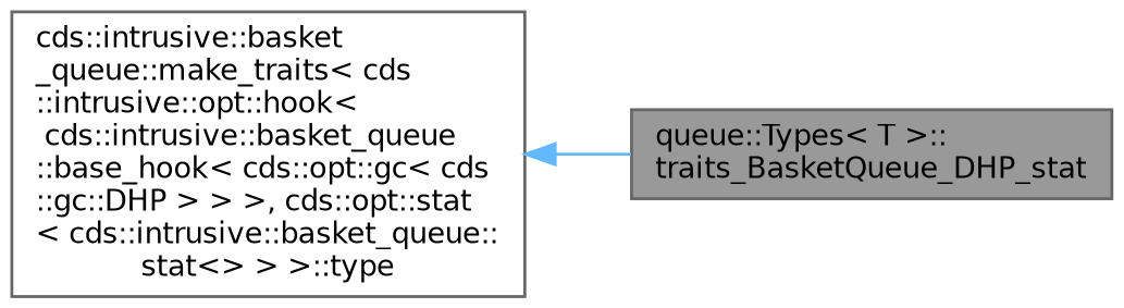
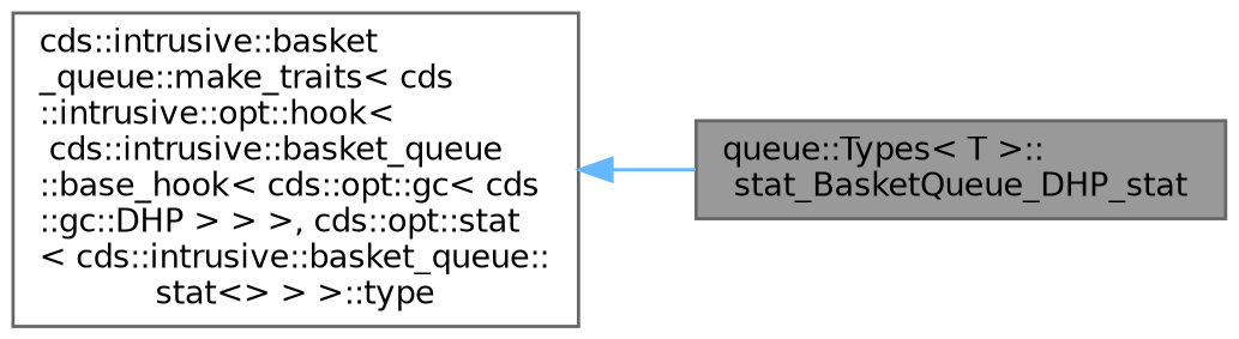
  digraph {
    rankdir=LR
    node [color=gray40 fontname=Helvetica fontsize=10 shape=box style=filled]
-   n1 [fillcolor=grey60 fontcolor=black height=0.2 label="queue::Types\< T \>::\ltraits_BasketQueue_DHP_stat" width=0.4]
+   n1 [fillcolor=grey60 fontcolor=black height=0.2 label="queue::Types\< T \>::\lstat_BasketQueue_DHP_stat" width=0.4]
    n2 [fillcolor=white height=0.2 label="cds::intrusive::basket\l_queue::make_traits\< cds\l::intrusive::opt::hook\<\l cds::intrusive::basket_queue\l::base_hook\< cds::opt::gc\< cds\l::gc::DHP \> \> \>, cds::opt::stat\l\< cds::intrusive::basket_queue::\lstat\<\> \> \>::type" width=0.4]
    n2 -> n1 [color=steelblue1 dir=back fontname=Helvetica fontsize=10 labelfontname=Helvetica labelfontsize=10 style=solid]
  }
